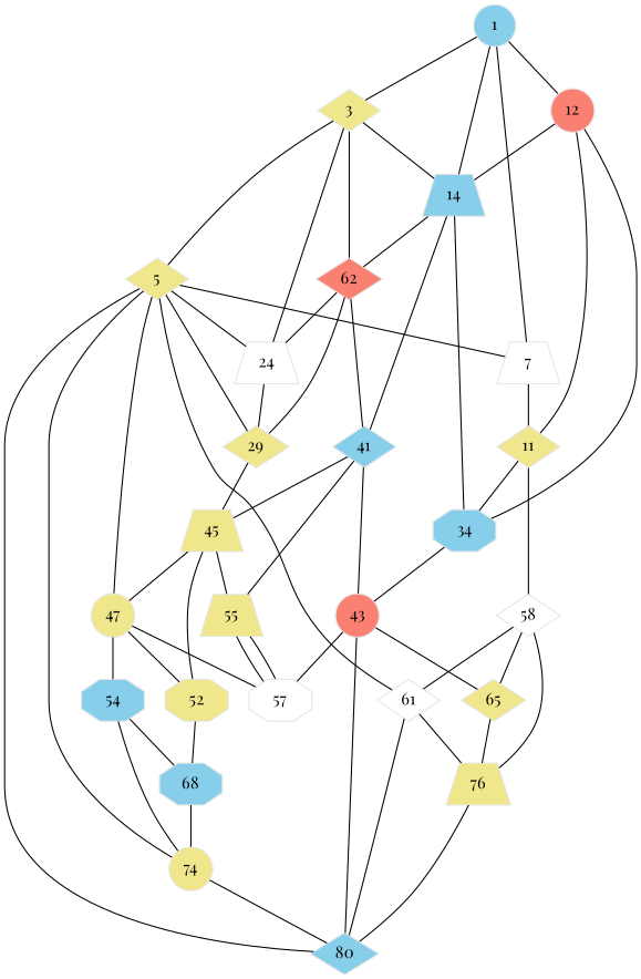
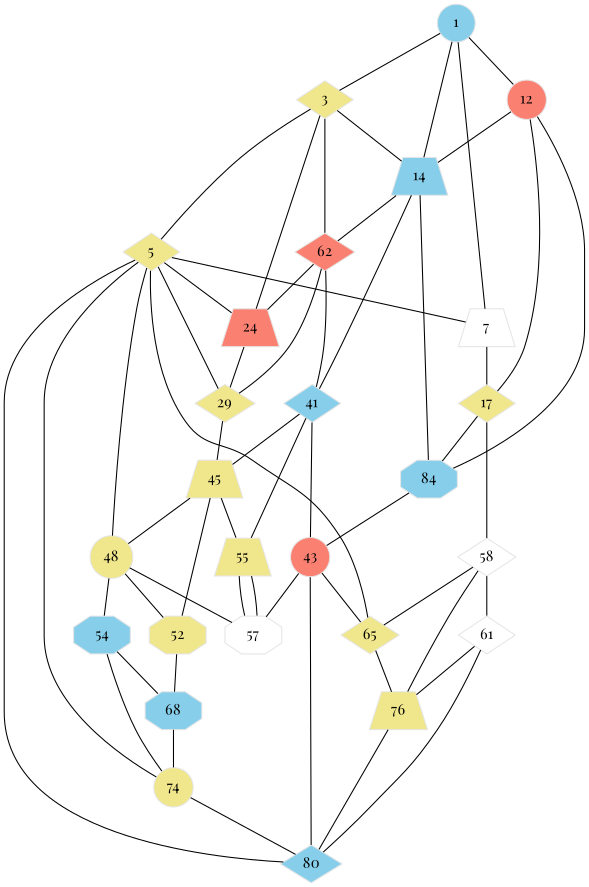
  graph {
    fontname="Playfair Display"
    node [color=gray90 fillcolor=khaki fontname="Playfair Display" shape=diamond style=filled]
    edge [fontname="Playfair Display"]
    1 [fillcolor=skyblue shape=circle super="+8+2"]
    3 [super="+4+13"]
    7 [fillcolor=white shape=trapezium super="+9"]
    12 [fillcolor=salmon shape=circle super="+16"]
    14 [fillcolor=skyblue shape=trapezium super="+19"]
    5 [super="+6+35+78"]
    n7 [fillcolor=salmon label=62 super="+26+23"]
-   24 [fillcolor=white shape=trapezium super="+25"]
-   17 [super="+39+18" label=11]
-   34 [fillcolor=skyblue shape=octagon super="+38"]
+   24 [fillcolor=salmon shape=trapezium super="+25"]
+   17 [super="+39+18"]
+   34 [fillcolor=skyblue shape=octagon super="+38" label=84]
    41 [fillcolor=skyblue super="+42"]
    29 [super="+30"]
-   48 [shape=circle super="+49+50" label=47]
+   48 [shape=circle super="+49+50"]
    61 [fillcolor=white super="+83+62"]
    74 [shape=circle super="+75"]
    80 [fillcolor=skyblue super="+81"]
    45 [shape=trapezium super="+46"]
    57 [fillcolor=white shape=octagon]
    52 [shape=octagon super="+53"]
    54 [fillcolor=skyblue shape=octagon super="+67"]
    76 [shape=trapezium super="+77+82"]
    58 [fillcolor=white super="+59"]
    43 [fillcolor=salmon shape=circle super="+63"]
    55 [shape=trapezium]
    65 [super="+66"]
    68 [fillcolor=skyblue shape=octagon super="+69+72"]
    1 -- 3
    1 -- 7
    1 -- 12 [weight=2]
    1 -- 14 [weight=2]
    3 -- 14
    3 -- 5
    3 -- n7
    3 -- 24
    7 -- 17
    12 -- 14
    12 -- 17
    12 -- 34
    14 -- n7
    14 -- 34
    14 -- 41
    5 -- 7 [weight=2]
    5 -- 24
    5 -- 29
    5 -- 48 [weight=2]
-   5 -- 61 [weight=2]
+   5 -- 65 [weight=2]
    5 -- 74
    5 -- 80 [weight=2]
    n7 -- 24
    n7 -- 41
    n7 -- 29
    24 -- 29
    17 -- 34
    17 -- 58 [weight=2]
    34 -- 43
    41 -- 45
    41 -- 43
    41 -- 55
    29 -- 45
    48 -- 57
    48 -- 52
    48 -- 54 [weight=2]
    61 -- 80
    61 -- 76 [weight=2]
    74 -- 80
    45 -- 48
    45 -- 52
    45 -- 55
    52 -- 68 [weight=2]
    54 -- 74
    54 -- 68
    76 -- 80
    58 -- 61
    58 -- 76
    58 -- 65
    43 -- 80 [weight=2]
    43 -- 57
    43 -- 65
    55 -- 57
    55 -- 57
    65 -- 76 [weight=2]
    68 -- 74 [weight=2]
  }
